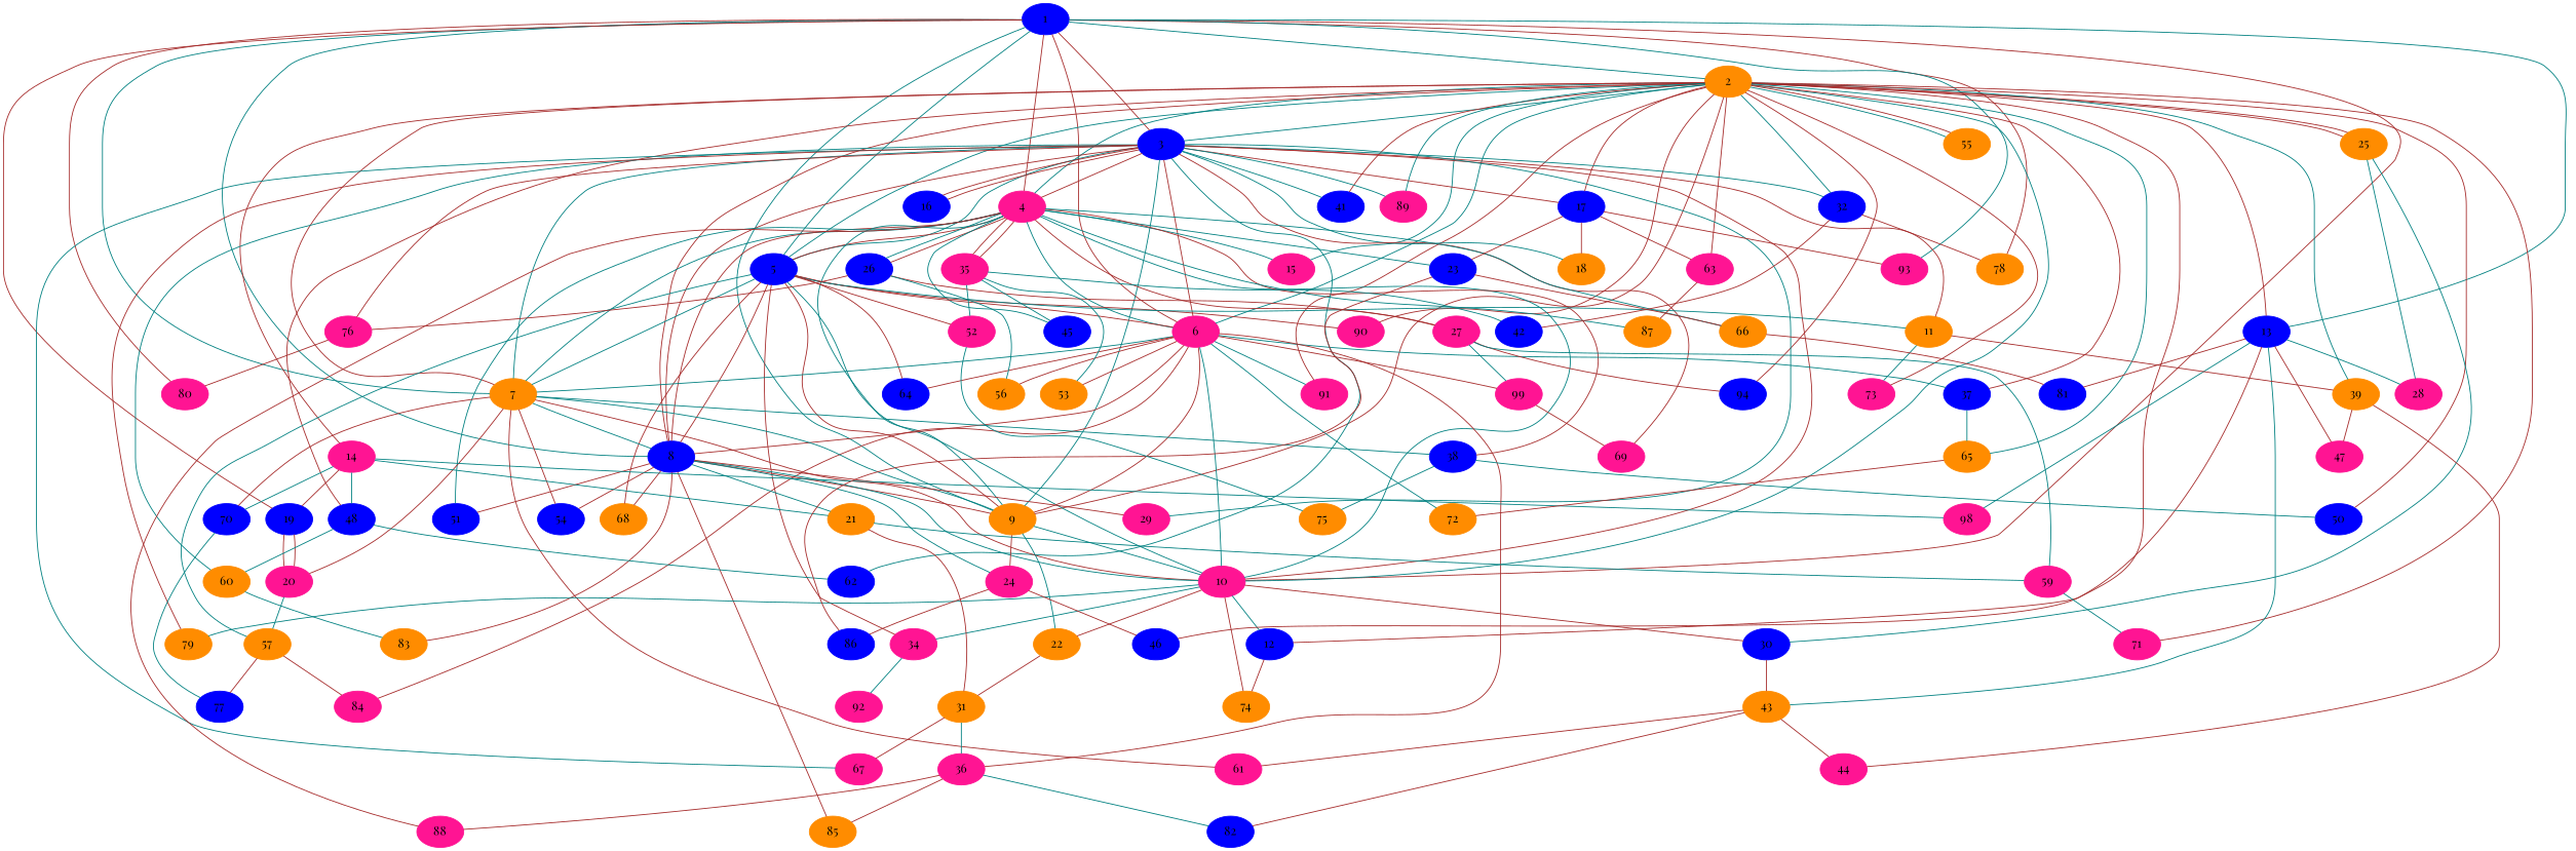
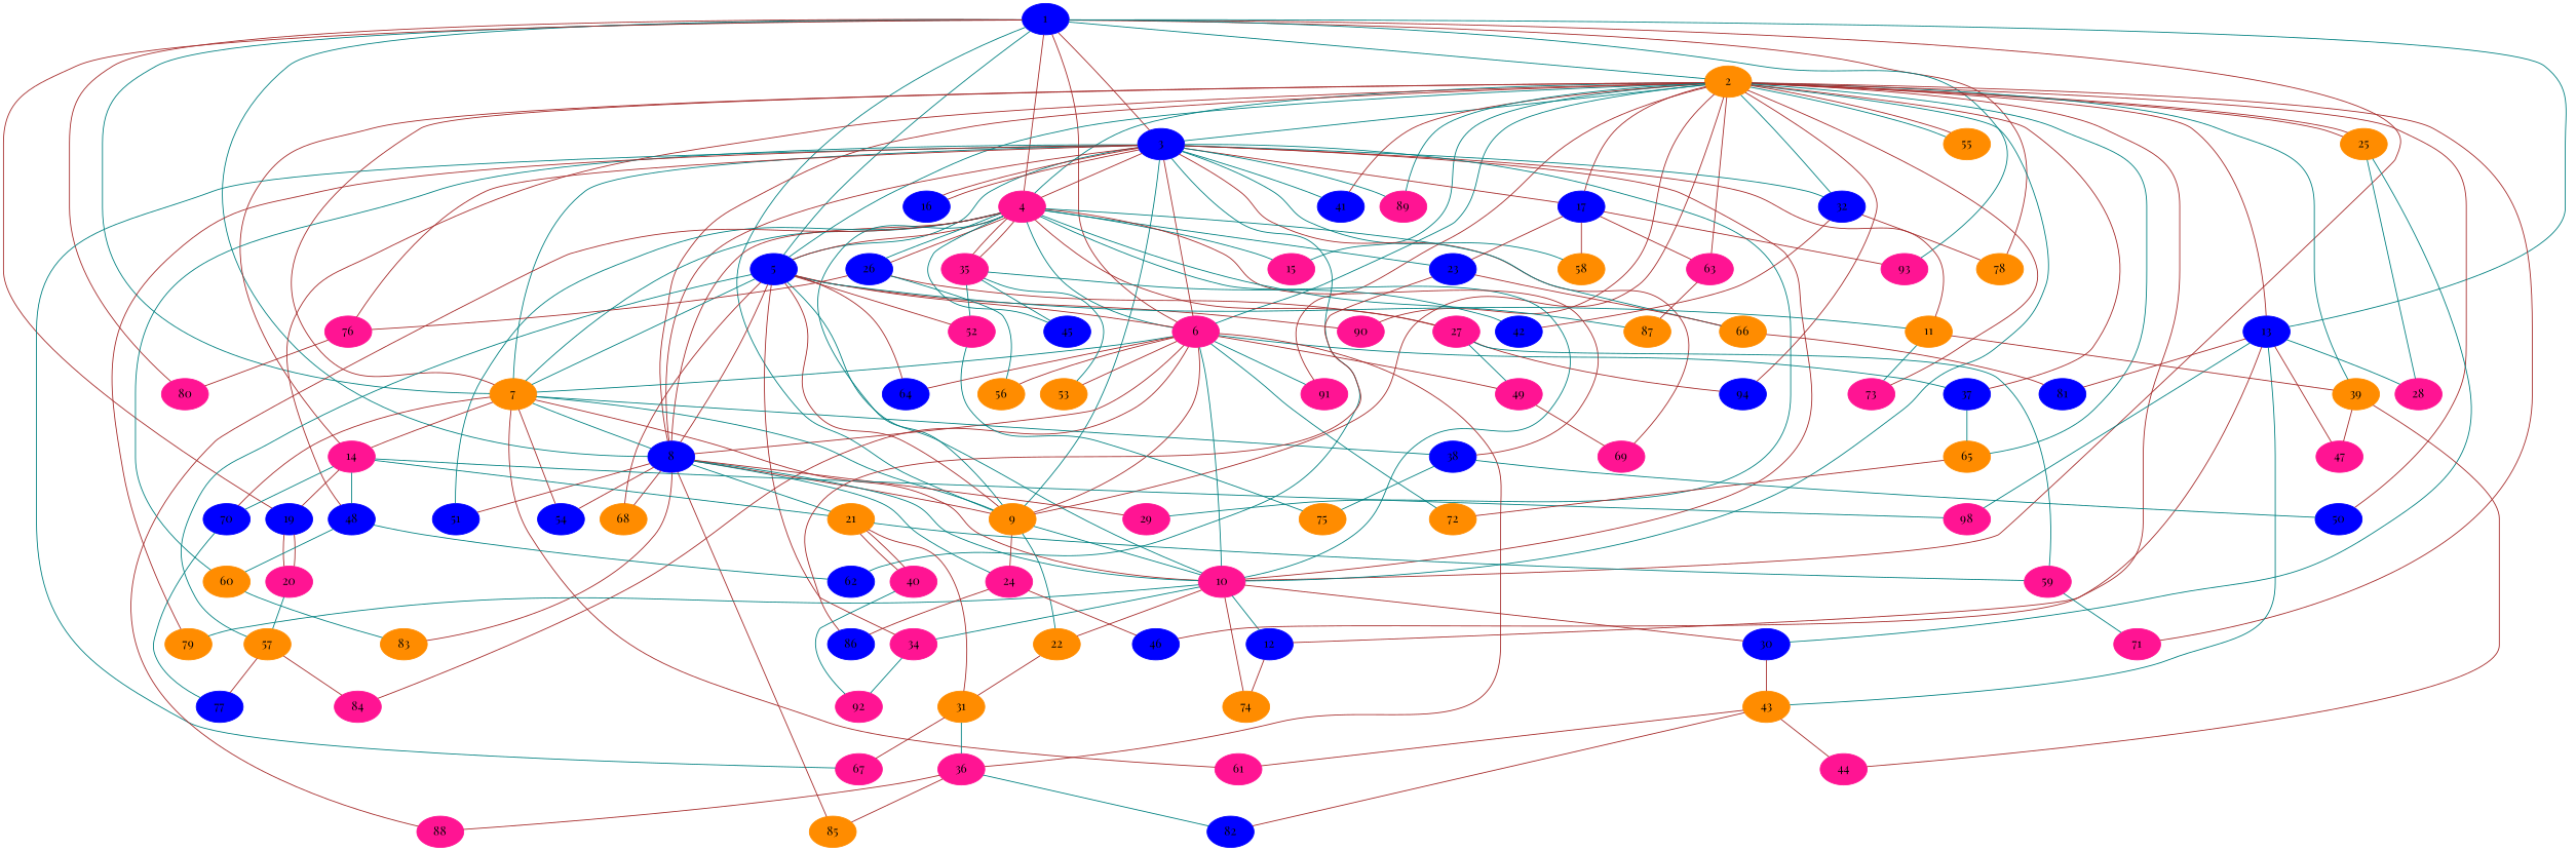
  graph {
    fontname="Playfair Display"
    node [color=deeppink fontname="Playfair Display" style=filled]
    edge [color=brown fontname="Playfair Display"]
    1 [color=blue]
    2 [color=darkorange]
    3 [color=blue]
    4
    5 [color=blue]
    6
    7 [color=darkorange]
    8 [color=blue]
    9 [color=darkorange]
    10
    13 [color=blue]
    19 [color=blue]
    78 [color=darkorange]
    80
    93
    12 [color=blue]
    14
    15
    17 [color=blue]
    25 [color=darkorange]
    32 [color=blue]
    37 [color=blue]
    39 [color=darkorange]
    41 [color=blue]
    48 [color=blue]
    50 [color=blue]
    55 [color=darkorange]
    63
    65 [color=darkorange]
    71
    73
    89
    90
    91
    94 [color=blue]
    11 [color=darkorange]
    16 [color=blue]
-   18 [color=darkorange]
+   18 [color=darkorange label=58]
    29
    60 [color=darkorange]
    62 [color=blue]
    67
    69
    76
    79 [color=darkorange]
    23 [color=blue]
    26 [color=blue]
    27
    35
    38 [color=blue]
    45 [color=blue]
    51 [color=blue]
    66 [color=darkorange]
    87 [color=darkorange]
    88
    34
    52
    57 [color=darkorange]
    64 [color=blue]
    68 [color=darkorange]
    36
-   49 [label=99]
+   49
    53 [color=darkorange]
    56 [color=darkorange]
    72 [color=darkorange]
    84
    54 [color=blue]
    61
    70 [color=blue]
    21 [color=darkorange]
    24
    83 [color=darkorange]
    85 [color=darkorange]
    22 [color=darkorange]
    30 [color=blue]
    74 [color=darkorange]
    28
    43 [color=darkorange]
    46 [color=blue]
    47
    n81 [label=98]
    81 [color=blue]
    20
    42 [color=blue]
    44
    86 [color=blue]
    59
    75 [color=darkorange]
    92
    77 [color=blue]
    82 [color=blue]
    31 [color=darkorange]
+   40
    1 -- 2 [color=teal]
    1 -- 3
    1 -- 4
    1 -- 5 [color=teal]
    1 -- 6
    1 -- 7 [color=teal]
    1 -- 8 [color=teal]
    1 -- 9 [color=teal]
    1 -- 10
    1 -- 13 [color=teal]
    1 -- 19
    1 -- 78
    1 -- 80
    1 -- 93 [color=teal]
    2 -- 3 [color=teal]
    2 -- 4 [color=teal]
    2 -- 5 [color=teal]
    2 -- 6 [color=teal]
    2 -- 7
    2 -- 8
    2 -- 9
    2 -- 10 [color=teal]
    2 -- 13
    2 -- 12
    2 -- 14
    2 -- 15 [color=teal]
    2 -- 17
    2 -- 25
    2 -- 25
    2 -- 32 [color=teal]
    2 -- 37
    2 -- 39 [color=teal]
    2 -- 41
    2 -- 48
    2 -- 50
    2 -- 55 [color=teal]
    2 -- 55
    2 -- 63
    2 -- 65 [color=teal]
    2 -- 71
    2 -- 73
    2 -- 89 [color=teal]
    2 -- 90
    2 -- 91
    2 -- 94
    3 -- 4
    3 -- 5 [color=teal]
    3 -- 6
    3 -- 7 [color=teal]
    3 -- 8
    3 -- 9 [color=teal]
    3 -- 10
    3 -- 17
    3 -- 32 [color=teal]
    3 -- 41 [color=teal]
    3 -- 89 [color=teal]
    3 -- 11
    3 -- 16
    3 -- 16
    3 -- 18 [color=teal]
    3 -- 29 [color=teal]
    3 -- 60 [color=teal]
    3 -- 62 [color=teal]
    3 -- 67 [color=teal]
    3 -- 69
    3 -- 76
    3 -- 79
    4 -- 5
    4 -- 6 [color=teal]
    4 -- 7 [color=teal]
    4 -- 8
    4 -- 9 [color=teal]
    4 -- 10 [color=teal]
    4 -- 15 [color=teal]
    4 -- 23 [color=teal]
    4 -- 26 [color=teal]
    4 -- 26
    4 -- 27
    4 -- 35
    4 -- 35
    4 -- 38
    4 -- 45 [color=teal]
    4 -- 51 [color=teal]
    4 -- 66 [color=teal]
    4 -- 87 [color=teal]
    4 -- 88
    5 -- 6
    5 -- 7 [color=teal]
    5 -- 8
    5 -- 9
    5 -- 10 [color=teal]
    5 -- 90
    5 -- 11 [color=teal]
    5 -- 34
    5 -- 52
    5 -- 57 [color=teal]
    5 -- 64
    5 -- 68
    6 -- 7 [color=teal]
    6 -- 8
    6 -- 9
    6 -- 10 [color=teal]
    6 -- 37 [color=teal]
    6 -- 91 [color=teal]
    6 -- 64
    6 -- 36
    6 -- 49
    6 -- 53
    6 -- 56
    6 -- 72 [color=teal]
    6 -- 84
    7 -- 8 [color=teal]
    7 -- 9 [color=teal]
    7 -- 10
-   7 -- 20
+   7 -- 14
    7 -- 38 [color=teal]
    7 -- 54
    7 -- 61
    7 -- 70
    8 -- 9
    8 -- 10 [color=teal]
    8 -- 29
    8 -- 51
    8 -- 68
    8 -- 54
    8 -- 21 [color=teal]
    8 -- 24 [color=teal]
    8 -- 83
    8 -- 85
    9 -- 10 [color=teal]
    9 -- 24
    9 -- 22 [color=teal]
    10 -- 12 [color=teal]
    10 -- 79 [color=teal]
    10 -- 34 [color=teal]
    10 -- 22
    10 -- 30
    10 -- 74
    13 -- 28 [color=teal]
    13 -- 43 [color=teal]
    13 -- 46
    13 -- 47
    13 -- n81 [color=teal]
    13 -- 81
    19 -- 20
    19 -- 20
    12 -- 74
    14 -- 19
    14 -- 48 [color=teal]
    14 -- 70 [color=teal]
    14 -- 21 [color=teal]
    14 -- n81 [color=teal]
    17 -- 93
    17 -- 63
    17 -- 18
    17 -- 23
    25 -- 30 [color=teal]
    25 -- 28 [color=teal]
    32 -- 78
    32 -- 42
    37 -- 65 [color=teal]
    39 -- 47
    39 -- 44
    48 -- 60 [color=teal]
    48 -- 62 [color=teal]
    63 -- 87
    65 -- 72
    11 -- 39
    11 -- 73 [color=teal]
    60 -- 83 [color=teal]
    76 -- 80
    23 -- 66
    23 -- 86
    26 -- 76
    26 -- 27
    26 -- 56 [color=teal]
    27 -- 94
    27 -- 49 [color=teal]
    27 -- 59 [color=teal]
    35 -- 45 [color=teal]
    35 -- 52 [color=teal]
    35 -- 53 [color=teal]
    35 -- 42 [color=teal]
    38 -- 50 [color=teal]
    38 -- 75 [color=teal]
    66 -- 81
    34 -- 92 [color=teal]
    52 -- 75 [color=teal]
    57 -- 84
    57 -- 77
    36 -- 88
    36 -- 85
    36 -- 82 [color=teal]
    49 -- 69
    70 -- 77 [color=teal]
    21 -- 59 [color=teal]
    21 -- 31
+   21 -- 40
+   21 -- 40
    24 -- 46
    24 -- 86
    22 -- 31
    30 -- 43
    43 -- 61
    43 -- 44
    43 -- 82
    20 -- 57 [color=teal]
    59 -- 71 [color=teal]
    31 -- 67
    31 -- 36 [color=teal]
+   40 -- 92 [color=teal]
  }
